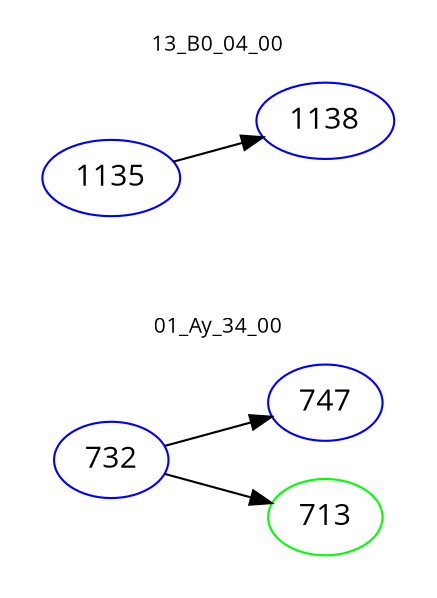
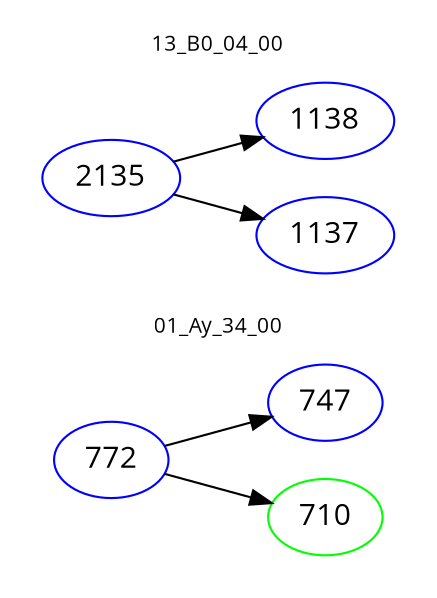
  digraph {
    fontname="Open Sans"
    rankdir=LR
    node [color=blue fontname="Open Sans"]
    edge [color=black fontname="Open Sans"]
-   n1 [label=732]
-   n2 [color=green label=713]
+   n1 [label=772]
+   n2 [color=green label=710]
    n3 [label=747]
-   n4 [label=1135]
+   n4 [label=2135]
+   n5 [label=1137]
    n6 [label=1138]
    subgraph cluster_1 {
      color=white
      fontsize=10
      label="01_Ay_34_00"
      n1
      n2
      n3
    }
    subgraph cluster_2 {
      color=white
      fontsize=10
      label="13_B0_04_00"
      n4
+     n5
      n6
    }
    n1 -> n2
    n1 -> n3
+   n4 -> n5
    n4 -> n6
  }
